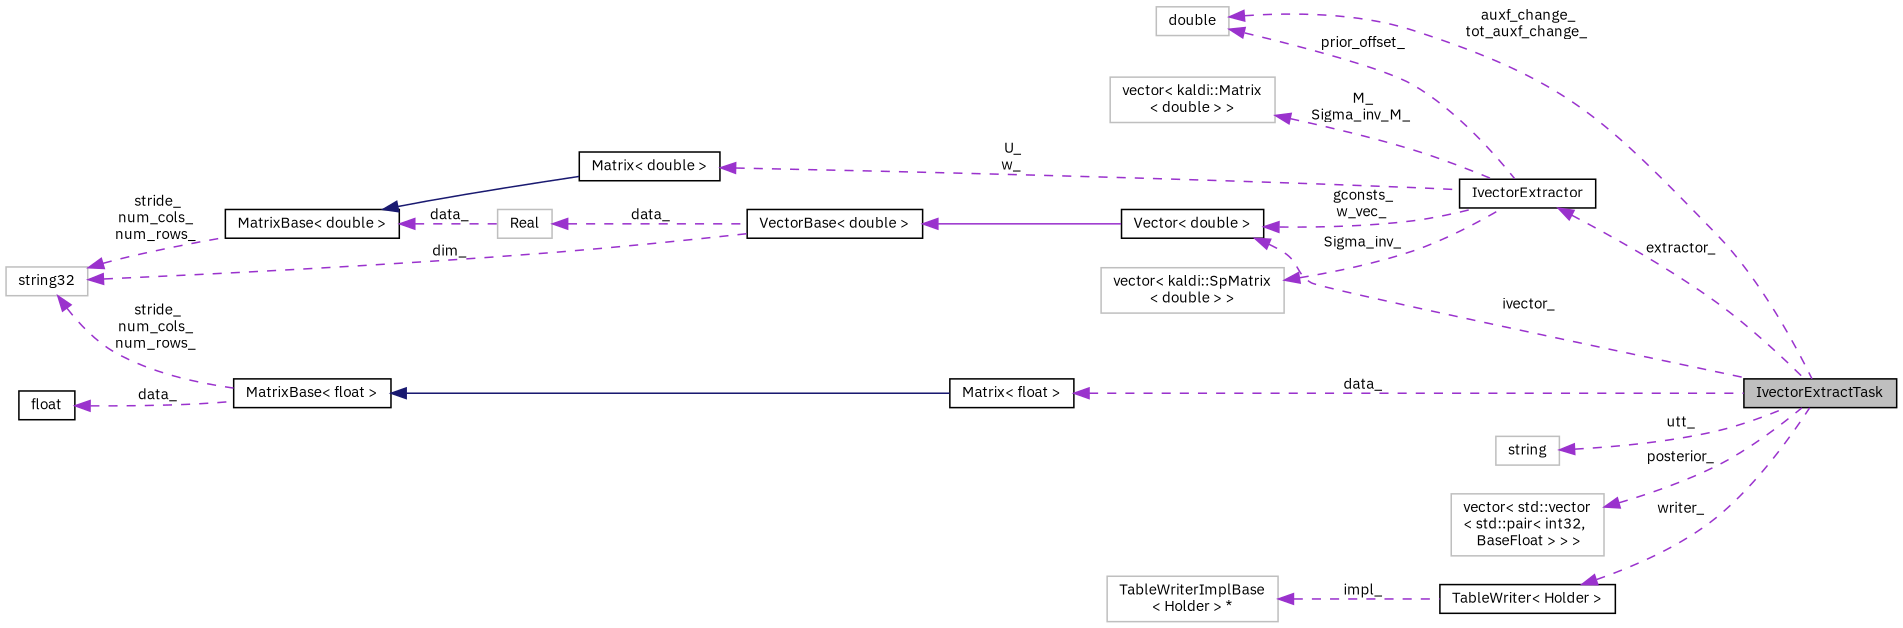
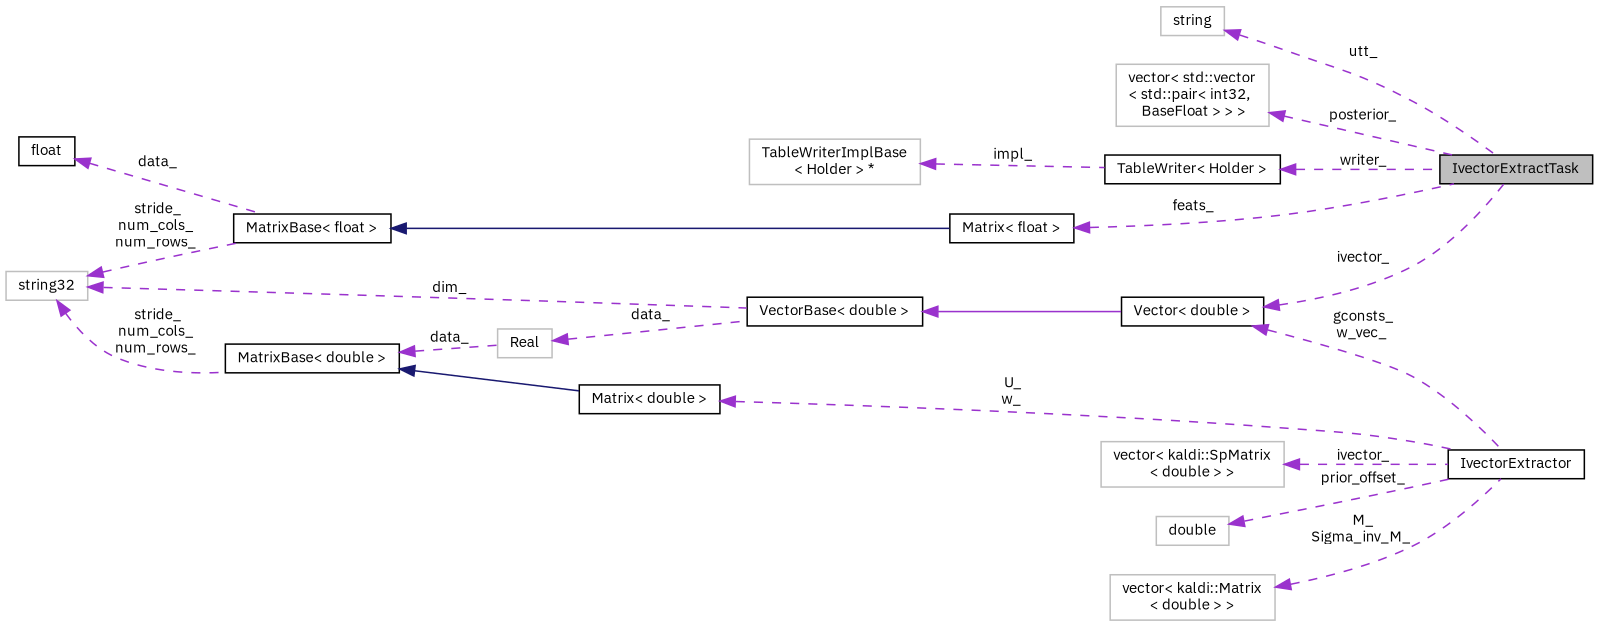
  digraph {
    fontname="IBM Plex Sans"
    rankdir=LR
    node [color=black fillcolor=white fontname="IBM Plex Sans" fontsize=10 shape=record style=filled]
    edge [color=darkorchid3 dir=back fontname="IBM Plex Sans" fontsize=10 labelfontname=Helvetica labelfontsize=10 style=dashed]
    n1 [fillcolor=grey75 fontcolor=black height=0.2 label=IvectorExtractTask width=0.4]
    n2 [color=grey75 height=0.2 label=double width=0.4]
    n3 [height=0.2 label=IvectorExtractor width=0.4]
    n4 [color=grey75 height=0.2 label="vector\< kaldi::Matrix\l\< double \> \>" width=0.4]
    n5 [height=0.2 label="Matrix\< double \>" width=0.4]
    n6 [height=0.2 label="MatrixBase\< double \>" width=0.4]
    n7 [color=grey75 height=0.2 label=Real width=0.4]
    n8 [height=0.2 label="VectorBase\< double \>" width=0.4]
    n9 [height=0.2 label="Vector\< double \>" width=0.4]
    n10 [color=grey75 height=0.2 label=string32 width=0.4]
    n11 [height=0.2 label="MatrixBase\< float \>" width=0.4]
    n12 [height=0.2 label="Matrix\< float \>" width=0.4]
    n13 [color=grey75 height=0.2 label="vector\< kaldi::SpMatrix\l\< double \> \>" width=0.4]
    n14 [height=0.2 label=float width=0.4]
    n15 [color=grey75 height=0.2 label=string width=0.4]
    n16 [color=grey75 height=0.2 label="vector\< std::vector\l\< std::pair\< int32,\l BaseFloat \> \> \>" width=0.4]
    n17 [height=0.2 label="TableWriter\< Holder \>" width=0.4]
    n18 [color=grey75 height=0.2 label="TableWriterImplBase\l\< Holder \> *" width=0.4]
-   n2 -> n1 [label=" auxf_change_\ntot_auxf_change_"]
    n2 -> n3 [label=" prior_offset_"]
-   n3 -> n1 [label=" extractor_"]
    n4 -> n3 [label=" M_\nSigma_inv_M_"]
    n5 -> n3 [label=" U_\nw_"]
    n6 -> n5 [color=midnightblue style=solid]
    n6 -> n7 [label=" data_"]
    n7 -> n8 [label=" data_"]
    n8 -> n9 [style=solid]
    n9 -> n1 [label=" ivector_"]
    n9 -> n3 [label=" gconsts_\nw_vec_"]
    n10 -> n6 [label=" stride_\nnum_cols_\nnum_rows_"]
    n10 -> n8 [label=" dim_"]
    n10 -> n11 [label=" stride_\nnum_cols_\nnum_rows_"]
    n11 -> n12 [color=midnightblue style=solid]
-   n12 -> n1 [label=" data_"]
-   n13 -> n3 [label=" Sigma_inv_"]
+   n12 -> n1 [label=" feats_"]
+   n13 -> n3 [label=" ivector_"]
    n14 -> n11 [label=" data_"]
    n15 -> n1 [label=" utt_"]
    n16 -> n1 [label=" posterior_"]
    n17 -> n1 [label=" writer_"]
    n18 -> n17 [label=" impl_"]
  }
